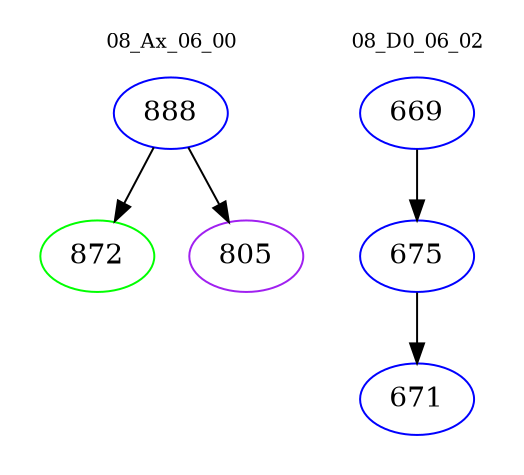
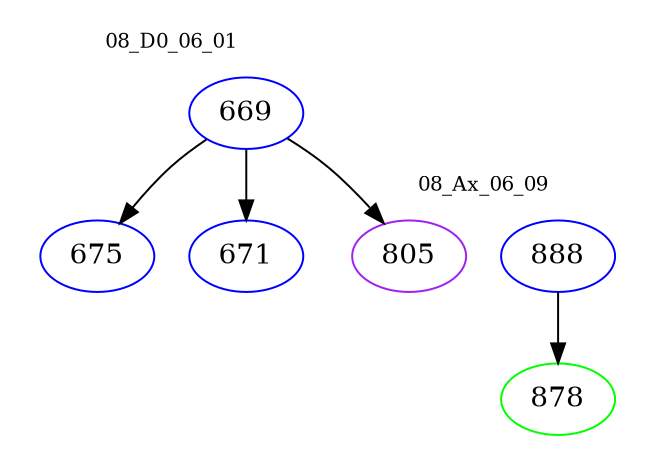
  digraph {
    node [color=blue]
    edge [color=black]
    n1 [label=888]
-   n2 [color=green label=872]
+   n2 [color=green label=878]
    n3 [color=purple label=805]
    n4 [label=669]
    n5 [label=675]
    n6 [label=671]
    subgraph cluster_1 {
      color=white
      fontsize=10
-     label="08_Ax_06_00"
+     label="08_Ax_06_09"
      n1
      n2
      n3
    }
    subgraph cluster_2 {
      color=white
      fontsize=10
-     label="08_D0_06_02"
+     label="08_D0_06_01"
      n4
      n5
      n6
    }
    n1 -> n2
-   n1 -> n3
+   n4 -> n3
    n4 -> n5
-   n5 -> n6
+   n4 -> n6
  }
